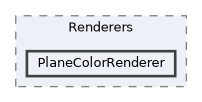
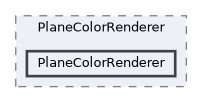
  digraph {
    compound=true
    n1 [color=grey25 fillcolor="#edf0f7" fontname=Helvetica fontsize=10 height=0.2 label=PlaneColorRenderer shape=box style="filled,bold" width=0.4]
    subgraph cluster_1 {
      bgcolor="#edf0f7"
      fontname=Helvetica
      fontsize=10
-     label=Renderers
+     label=PlaneColorRenderer
      pencolor=grey50
      style="filled,dashed"
      n1
    }
  }
